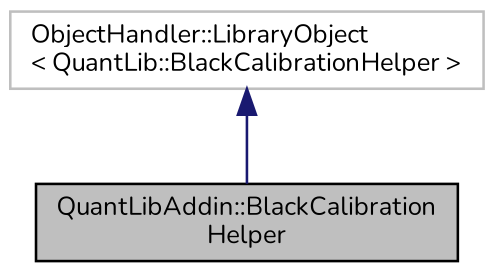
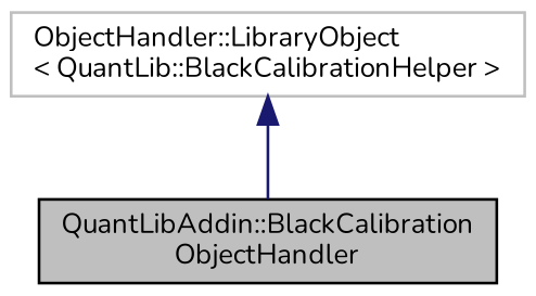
  digraph {
    fontname=Nunito
    node [fontname=Nunito fontsize=10 shape=record style=filled]
-   n1 [color=black fillcolor=grey75 fontcolor=black height=0.2 label="QuantLibAddin::BlackCalibration\lHelper" width=0.4]
+   n1 [color=black fillcolor=grey75 fontcolor=black height=0.2 label="QuantLibAddin::BlackCalibration\lObjectHandler" width=0.4]
    n2 [color=grey75 fillcolor=white height=0.2 label="ObjectHandler::LibraryObject\l\< QuantLib::BlackCalibrationHelper \>" width=0.4]
    n2 -> n1 [color=midnightblue dir=back fontname=Nunito fontsize=10 labelfontname=Helvetica labelfontsize=10 style=solid]
  }
